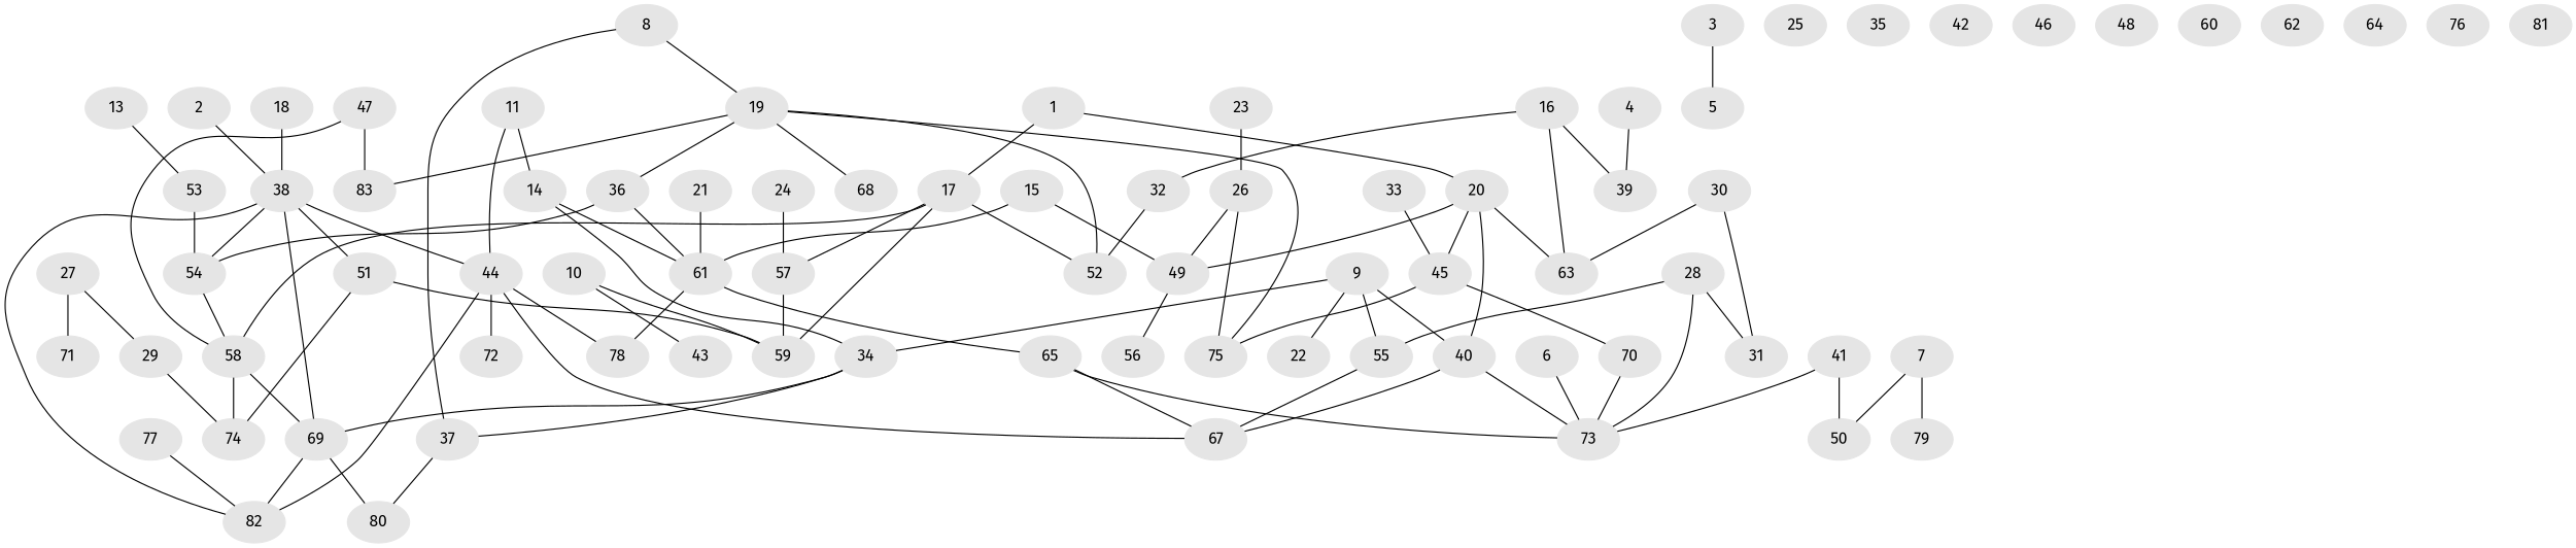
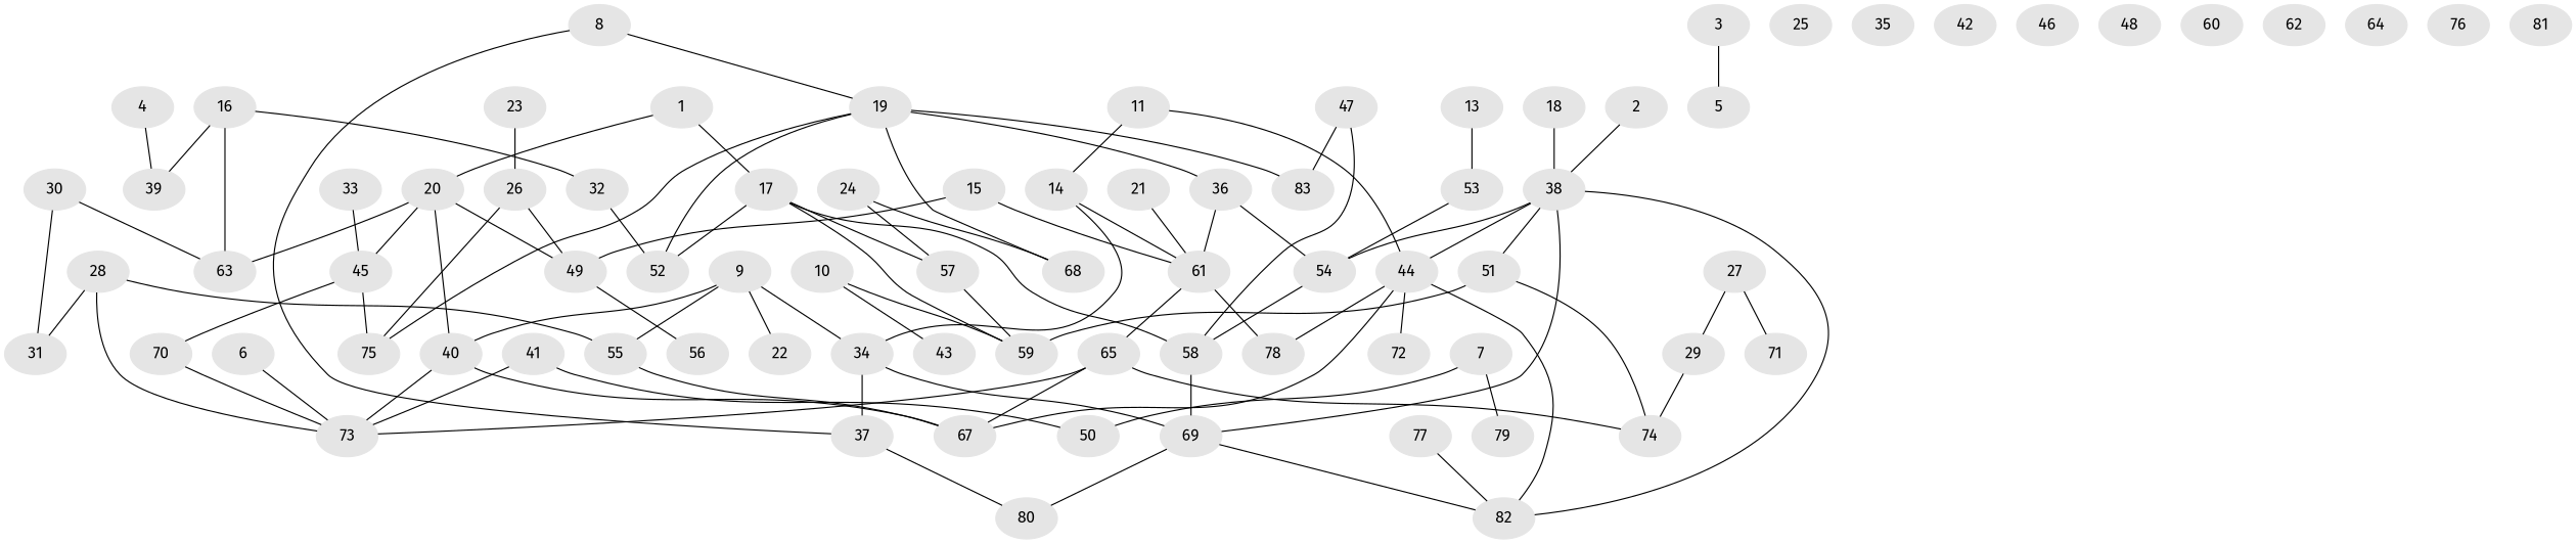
  graph {
    fontname="Fira Sans"
    node [color=gray90 fontname="Fira Sans" style=filled]
    edge [fontname="Fira Sans"]
    1
    17
    20
    59
    52
    57
    58
    40
    49
    63
    45
    2
    38
    44
    69
    54
    82
    51
    3
    5
    4
    39
    6
    73
    7
    50
    79
    8
    19
    37
    36
    68
    75
    83
    80
    9
    22
    34
    55
    67
    10
    43
    11
    14
    61
    72
    78
    13
    53
    65
    15
    56
    16
    32
    24
    18
    70
    21
    23
    26
    25
    27
    29
    71
    74
    28
    31
    30
    33
    35
    41
    42
    46
    47
    48
    60
    62
    64
    76
    77
    81
    1 -- 17
    1 -- 20
    17 -- 59
    17 -- 52
    17 -- 57
    17 -- 58
    20 -- 40
    20 -- 49
    20 -- 63
    20 -- 45
    57 -- 59
    58 -- 69
    40 -- 73
    40 -- 67
    49 -- 56
    45 -- 75
    45 -- 70
    2 -- 38
    38 -- 44
    38 -- 69
    38 -- 54
    38 -- 82
    38 -- 51
    44 -- 82
    44 -- 67
    44 -- 72
    44 -- 78
    69 -- 82
    69 -- 80
    54 -- 58
    51 -- 59
    51 -- 74
    3 -- 5
    4 -- 39
    6 -- 73
    7 -- 50
    7 -- 79
    8 -- 19
    8 -- 37
    19 -- 52
    19 -- 36
    19 -- 68
    19 -- 75
    19 -- 83
    37 -- 80
    36 -- 54
    36 -- 61
    9 -- 40
    9 -- 22
    9 -- 34
    9 -- 55
    34 -- 69
    34 -- 37
    55 -- 67
    10 -- 59
    10 -- 43
    11 -- 44
    11 -- 14
    14 -- 34
    14 -- 61
    61 -- 78
    61 -- 65
    13 -- 53
    53 -- 54
    65 -- 73
    65 -- 67
-   58 -- 74
+   65 -- 74
    15 -- 49
    15 -- 61
    16 -- 63
    16 -- 39
    16 -- 32
    32 -- 52
    24 -- 57
+   24 -- 68
    18 -- 38
    70 -- 73
    21 -- 61
    23 -- 26
    26 -- 49
    26 -- 75
    27 -- 29
    27 -- 71
    29 -- 74
    28 -- 73
    28 -- 55
    28 -- 31
    30 -- 63
    30 -- 31
    33 -- 45
    41 -- 73
    41 -- 50
    47 -- 58
    47 -- 83
    77 -- 82
  }
